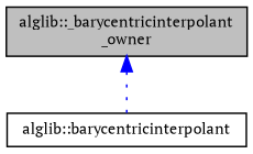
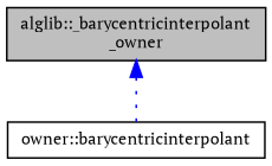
  digraph {
    fontname="PT Serif"
    node [color=black fontname="PT Serif" fontsize=10 shape=record style=filled]
    n1 [fillcolor=grey75 fontcolor=black height=0.2 label="alglib::_barycentricinterpolant\l_owner" width=0.4]
-   n2 [fillcolor=white height=0.2 label="alglib::barycentricinterpolant" width=0.4]
+   n2 [fillcolor=white height=0.2 label="owner::barycentricinterpolant" width=0.4]
    n1 -> n2 [color=blue dir=back fontname="PT Serif" fontsize=10 labelfontname=Helvetica labelfontsize=10 style=dotted]
  }
